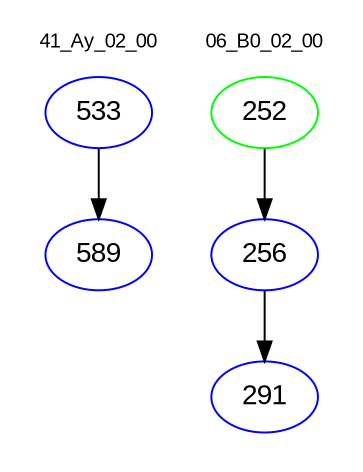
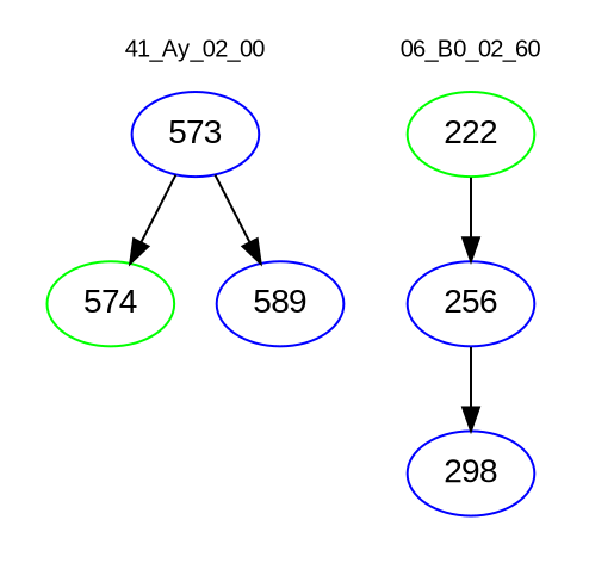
  digraph {
    fontname="Liberation Sans"
    node [color=blue fontname="Liberation Sans"]
    edge [color=black fontname="Liberation Sans"]
-   n1 [label=533]
+   n1 [label=573]
+   n2 [color=green label=574]
    n3 [label=589]
    n4 [label=256]
-   n5 [color=green label=252]
-   n6 [label=291]
+   n5 [color=green label=222]
+   n6 [label=298]
    subgraph cluster_1 {
      color=white
      fontsize=10
      label="41_Ay_02_00"
      n1
+     n2
      n3
    }
    subgraph cluster_2 {
      color=white
      fontsize=10
-     label="06_B0_02_00"
+     label="06_B0_02_60"
      n4
      n5
      n6
    }
+   n1 -> n2
    n1 -> n3
    n4 -> n6
    n5 -> n4
  }
